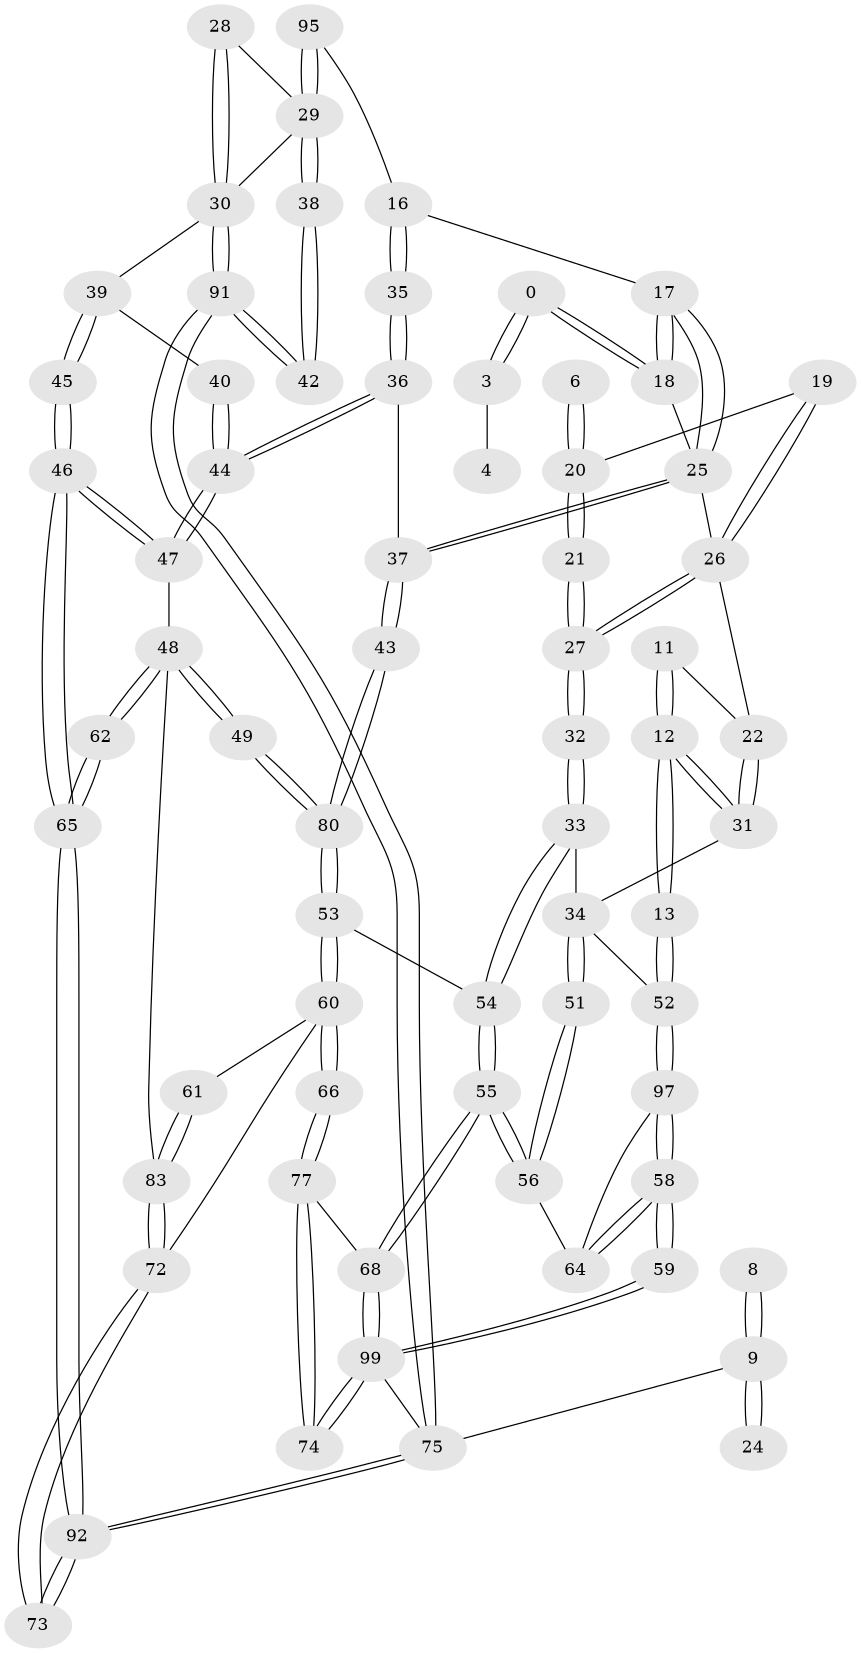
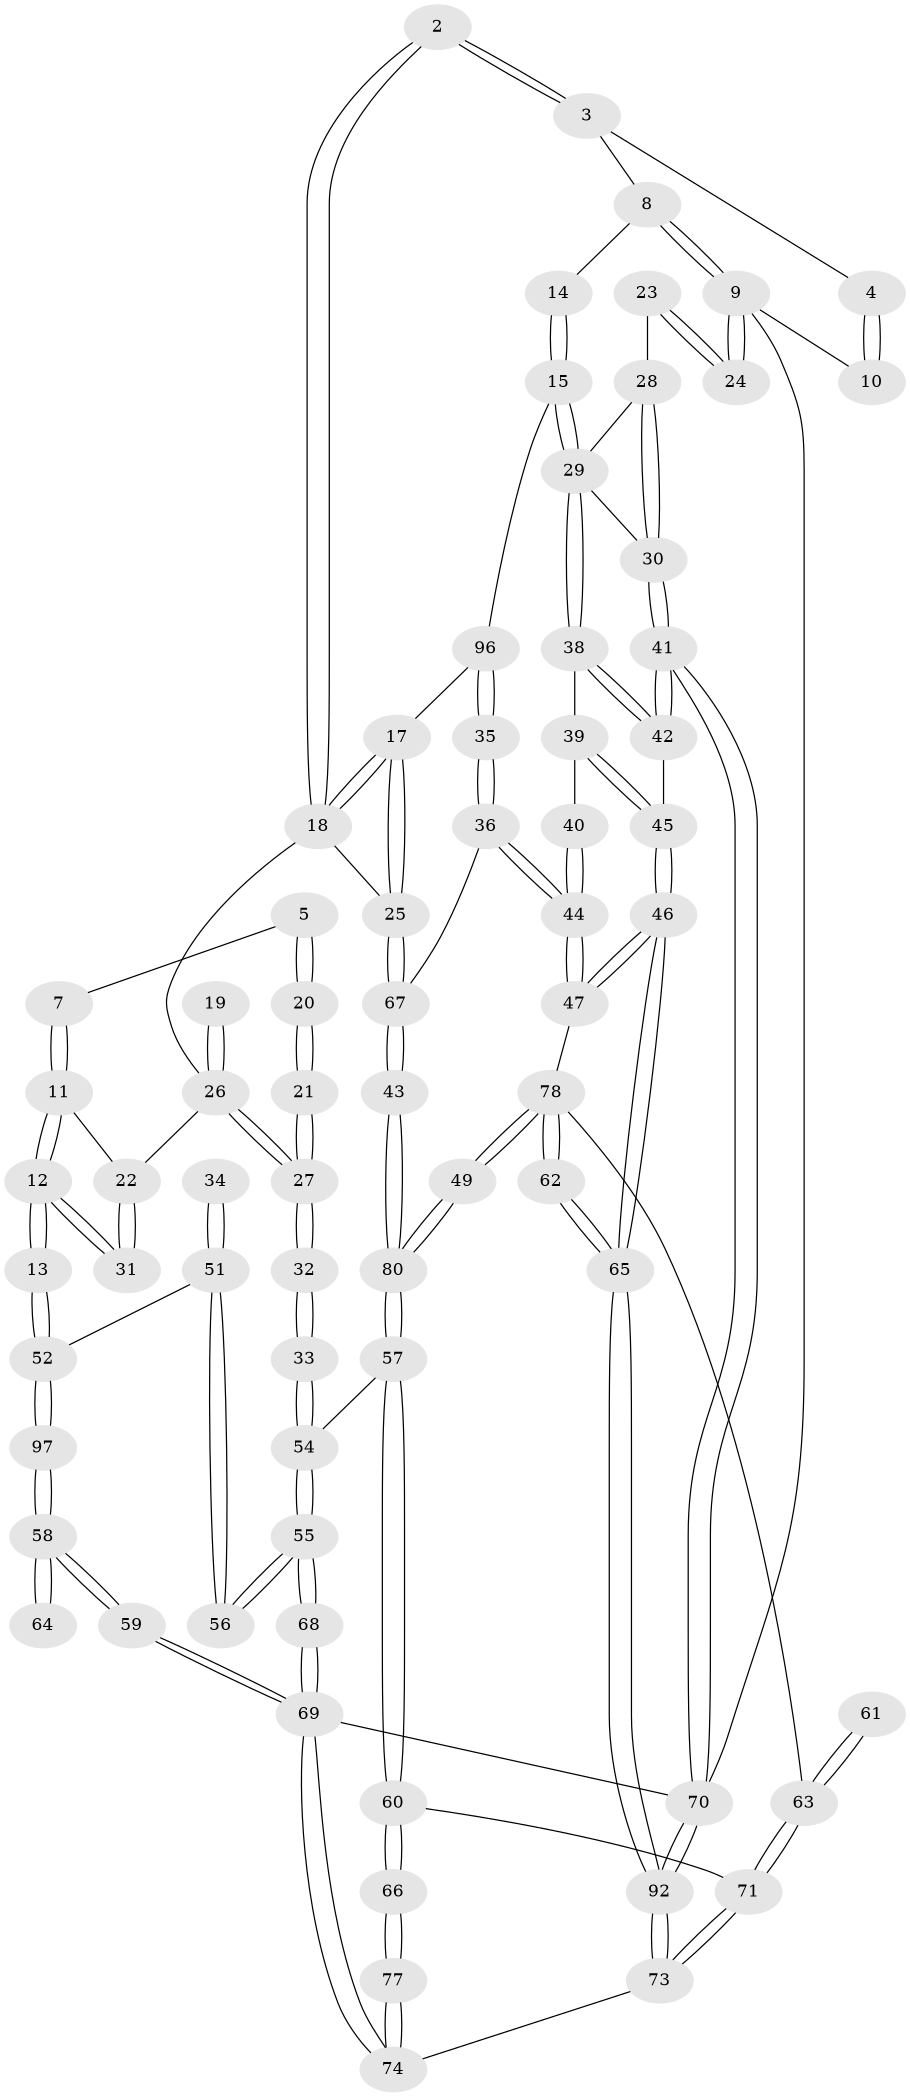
  graph {
    node [color=gray90 style=filled]
-   2 [label=0]
+   2
    3
    18
-   6
+   6 [label=5]
+   7
    20
    4
    8
    25
+   10
    9
+   14
    11
    21
    12
    22
    24
-   70 [label=75]
-   15 [label=95]
+   70
+   15
    n20 [label=92]
    13
    52
    59
-   69 [label=99]
+   69
    31
    34
    n27 [label=97]
-   16
+   16 [label=96]
    29
+   23
    28
    17
    35
    30
    38
    36
    26
-   37
+   37 [label=67]
    19
    27
    32
-   41 [label=91]
+   41
    43
    33
    39
    42
    51
    54
    n49 [label=80]
    55
    56
    44
    40
    47
    45
    46
-   53
-   48
+   53 [label=57]
+   48 [label=78]
    65
    49
    62
-   63 [label=83]
+   63
    60
    64
    58
    61
    66
-   71 [label=72]
+   71
    68
    74
    n71 [label=77]
    73
    2 -- 3
    2 -- 3
    2 -- 18
    2 -- 18
    3 -- 4
+   3 -- 8
    18 -- 25
+   6 -- 7
    6 -- 20
    6 -- 20
+   7 -- 11
+   7 -- 11
    20 -- 21
    20 -- 21
+   4 -- 10
+   4 -- 10
    8 -- 9
    8 -- 9
-   25 -- 26
+   8 -- 14
+   18 -- 26
    25 -- 37
    25 -- 37
+   9 -- 10
    9 -- 24
    9 -- 24
    9 -- 70
+   14 -- 15
+   14 -- 15
    11 -- 12
    11 -- 12
    11 -- 22
    21 -- 27
    21 -- 27
    12 -- 13
    12 -- 13
    12 -- 31
    12 -- 31
    22 -- 31
    22 -- 31
    70 -- n20
    70 -- n20
    15 -- 16
    15 -- 29
    15 -- 29
    n20 -- 73
    n20 -- 73
    13 -- 52
    13 -- 52
    52 -- n27
    52 -- n27
    59 -- 69
    59 -- 69
    69 -- 70
    69 -- 74
    69 -- 74
-   31 -- 34
    34 -- 51
    34 -- 51
-   n27 -- 64
    n27 -- 58
    n27 -- 58
    16 -- 17
    16 -- 35
    16 -- 35
    29 -- 30
    29 -- 38
    29 -- 38
+   23 -- 24
+   23 -- 24
+   23 -- 28
    28 -- 29
    28 -- 30
    28 -- 30
    17 -- 18
    17 -- 18
    17 -- 25
    17 -- 25
    35 -- 36
    35 -- 36
    30 -- 41
    30 -- 41
-   30 -- 39
+   38 -- 39
    38 -- 42
    38 -- 42
    36 -- 37
    36 -- 44
    36 -- 44
    26 -- 22
    26 -- 27
    26 -- 27
    37 -- 43
    37 -- 43
-   19 -- 20
    19 -- 26
    19 -- 26
    27 -- 32
    27 -- 32
    32 -- 33
    32 -- 33
    41 -- 70
    41 -- 70
    41 -- 42
    41 -- 42
    43 -- n49
    43 -- n49
-   33 -- 34
    33 -- 54
    33 -- 54
    39 -- 40
    39 -- 45
    39 -- 45
-   34 -- 52
+   42 -- 45
+   51 -- 52
    51 -- 56
    51 -- 56
    54 -- 55
    54 -- 55
    n49 -- 53
    n49 -- 53
    55 -- 56
    55 -- 56
    55 -- 68
    55 -- 68
-   56 -- 64
    44 -- 47
    44 -- 47
    40 -- 44
    40 -- 44
    47 -- 48
    45 -- 46
    45 -- 46
    46 -- 47
    46 -- 47
    46 -- 65
    46 -- 65
    53 -- 54
    53 -- 60
    53 -- 60
    48 -- 49
    48 -- 49
    48 -- 62
    48 -- 62
    48 -- 63
    65 -- n20
    65 -- n20
    49 -- n49
    49 -- n49
    62 -- 65
    62 -- 65
    63 -- 71
    63 -- 71
-   60 -- 61
    60 -- 66
    60 -- 66
    60 -- 71
    58 -- 59
    58 -- 59
    58 -- 64
    58 -- 64
    61 -- 63
    61 -- 63
    66 -- n71
    66 -- n71
    71 -- 73
    71 -- 73
    68 -- 69
    68 -- 69
-   n71 -- 68
    n71 -- 74
    n71 -- 74
+   73 -- 74
  }
